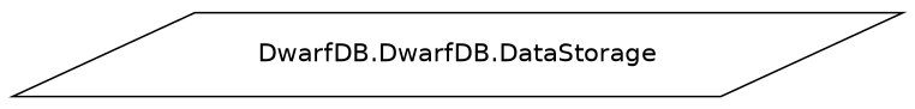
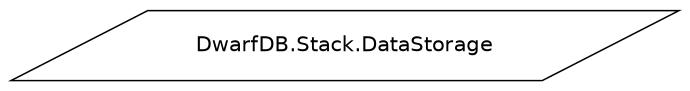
  digraph {
    rankdir=LR
-   n1 [color=black fillcolor=white fontname=Helvetica fontsize=14 height=0.2 label="DwarfDB.DwarfDB.DataStorage" shape=parallelogram style=filled width=0.4]
+   n1 [color=black fillcolor=white fontname=Helvetica fontsize=14 height=0.2 label="DwarfDB.Stack.DataStorage" shape=parallelogram style=filled width=0.4]
  }
